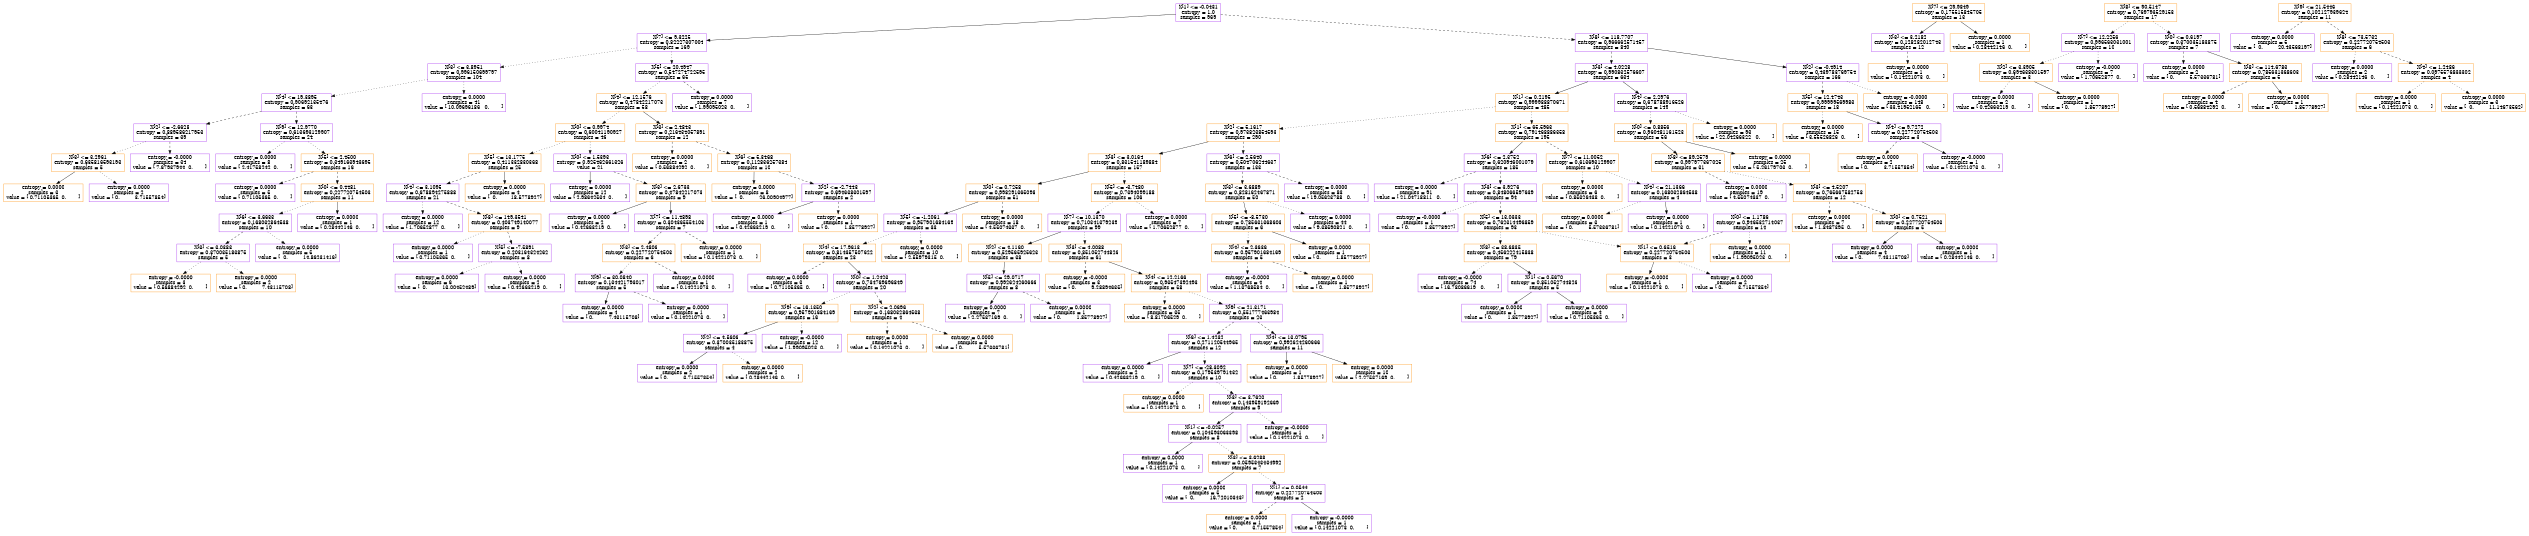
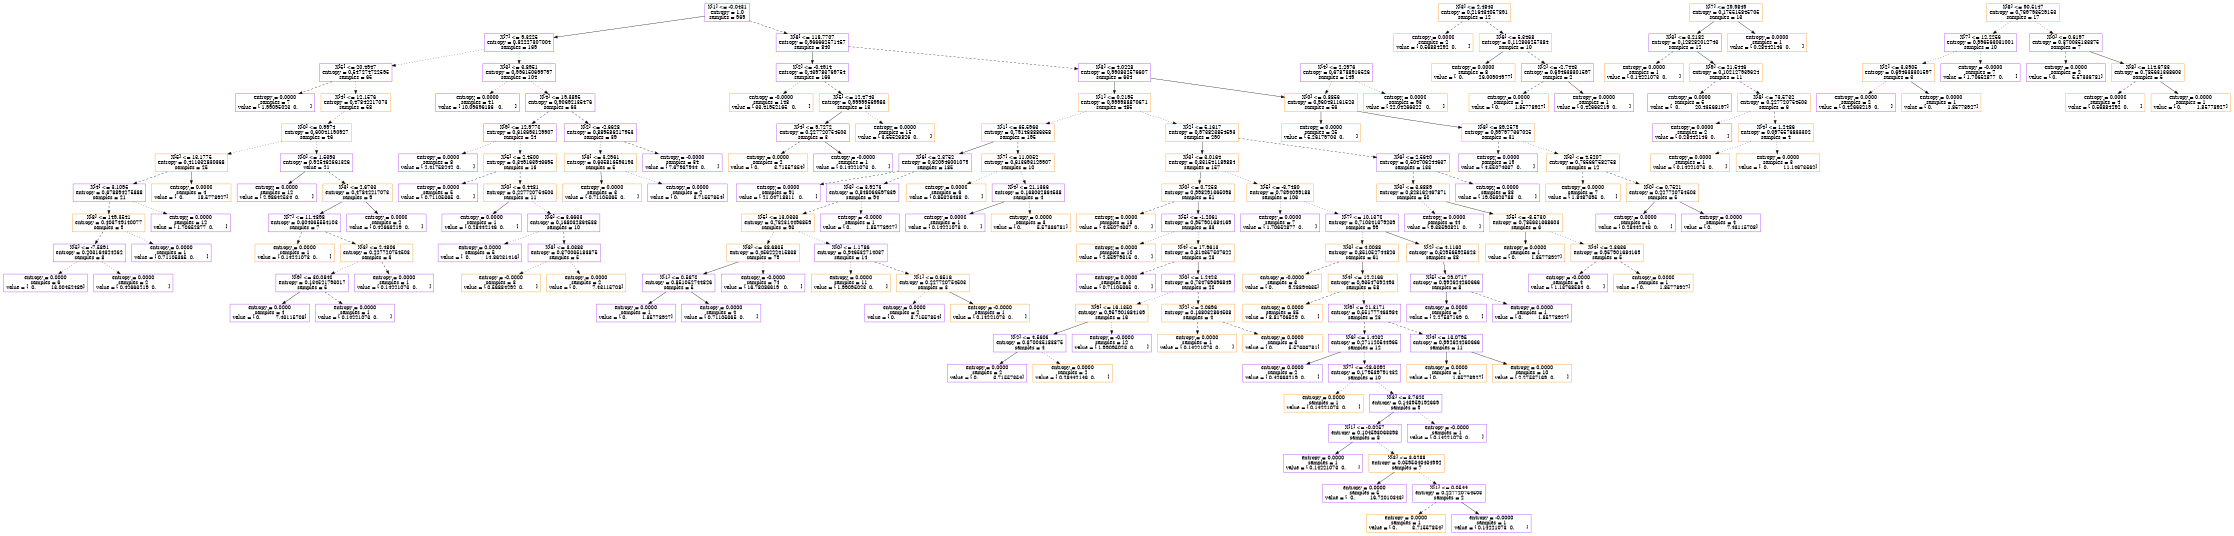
  digraph {
    node [color=purple shape=box]
    edge [style=dotted]
    n1 [label="X[1] <= -0.0431\nentropy = 1.0\nsamples = 969"]
    n2 [label="X[7] <= 9.3225\nentropy = 0.82227307004\nsamples = 169"]
    n3 [label="X[8] <= 118.7707\nentropy = 0.966662571457\nsamples = 840"]
    n4 [label="X[3] <= 3.8951\nentropy = 0.996150699797\nsamples = 104"]
    n5 [label="X[5] <= 20.4947\nentropy = 0.547274722595\nsamples = 65"]
    n6 [label="X[3] <= 4.0228\nentropy = 0.990832576607\nsamples = 634"]
    n7 [label="X[2] <= -0.4914\nentropy = 0.439783769754\nsamples = 166"]
    n8 [label="X[4] <= 19.3895\nentropy = 0.90692135476\nsamples = 63"]
    n9 [label="entropy = 0.0000\nsamples = 41\nvalue = [ 10.09696186   0.        ]"]
    n10 [color=darkorange label="X[4] <= 12.1576\nentropy = 0.47842217073\nsamples = 58"]
    n11 [label="entropy = 0.0000\nsamples = 7\nvalue = [ 1.99095023  0.        ]"]
    n12 [label="X[2] <= -2.6628\nentropy = 0.889586217953\nsamples = 39"]
    n13 [label="X[9] <= 12.9770\nentropy = 0.613693129907\nsamples = 24"]
    n14 [color=darkorange label="X[3] <= 3.2961\nentropy = 0.635816593193\nsamples = 5"]
    n15 [label="entropy = -0.0000\nsamples = 34\nvalue = [ 7.67937944  0.        ]"]
    n16 [label="entropy = 0.0000\nsamples = 8\nvalue = [ 2.41758242  0.        ]"]
    n17 [color=darkorange label="X[5] <= 2.4500\nentropy = 0.349163943695\nsamples = 16"]
    n18 [color=darkorange label="entropy = 0.0000\nsamples = 3\nvalue = [ 0.71105365  0.        ]"]
    n19 [label="entropy = 0.0000\nsamples = 2\nvalue = [ 0.          3.71557854]"]
    n20 [label="entropy = 0.0000\nsamples = 5\nvalue = [ 0.71105365  0.        ]"]
    n21 [color=darkorange label="X[0] <= 0.4481\nentropy = 0.227720754503\nsamples = 11"]
    n22 [label="entropy = 0.0000\nsamples = 1\nvalue = [ 0.28442146  0.        ]"]
    n23 [label="X[6] <= 3.6633\nentropy = 0.168032864538\nsamples = 10"]
    n24 [label="entropy = 0.0000\nsamples = 5\nvalue = [  0.          14.86231416]"]
    n25 [label="X[3] <= 3.0383\nentropy = 0.370035183875\nsamples = 5"]
    n26 [color=darkorange label="entropy = 0.0000\nsamples = 2\nvalue = [ 0.          7.43115708]"]
    n27 [color=darkorange label="entropy = -0.0000\nsamples = 3\nvalue = [ 0.56884292  0.        ]"]
    n28 [color=darkorange label="X[0] <= 0.9974\nentropy = 0.60041190927\nsamples = 46"]
    n29 [color=darkorange label="X[3] <= 2.4843\nentropy = 0.216434057891\nsamples = 12"]
    n30 [color=darkorange label="X[5] <= 13.1775\nentropy = 0.411332830368\nsamples = 25"]
    n31 [label="X[0] <= 1.5393\nentropy = 0.925462661326\nvalue = 21"]
    n32 [color=darkorange label="entropy = 0.0000\nsamples = 2\nvalue = [ 0.56884292  0.        ]"]
    n33 [color=darkorange label="X[6] <= 5.3468\nentropy = 0.112836257384\nsamples = 10"]
    n34 [label="X[4] <= 3.1095\nentropy = 0.678894275888\nsamples = 21"]
    n35 [color=darkorange label="entropy = 0.0000\nsamples = 4\nvalue = [  0.         18.5778927]"]
    n36 [label="entropy = 0.0000\nsamples = 12\nvalue = [ 2.98642534  0.        ]"]
    n37 [color=darkorange label="X[3] <= 2.6733\nentropy = 0.47842217073\nsamples = 9"]
    n38 [color=darkorange label="X[8] <= 149.3541\nentropy = 0.403749140077\nsamples = 9"]
    n39 [label="entropy = 0.0000\nsamples = 12\nvalue = [ 1.70652877  0.        ]"]
    n40 [label="X[5] <= -7.5891\nentropy = 0.203164324262\nsamples = 8"]
    n41 [label="entropy = 0.0000\nsamples = 1\nvalue = [ 0.71105365  0.        ]"]
    n42 [label="entropy = 0.0000\nsamples = 2\nvalue = [ 0.42663219  0.        ]"]
    n43 [label="entropy = 0.0000\nsamples = 6\nvalue = [  0.          13.00452489]"]
    n44 [label="X[7] <= 11.4898\nentropy = 0.304365554103\nsamples = 7"]
    n45 [label="entropy = 0.0000\nsamples = 2\nvalue = [ 0.42663219  0.        ]"]
    n46 [color=darkorange label="entropy = 0.0000\nsamples = 1\nvalue = [ 0.14221073  0.        ]"]
    n47 [color=darkorange label="X[3] <= 2.4806\nentropy = 0.227720754503\nsamples = 6"]
    n48 [label="entropy = 0.0000\nsamples = 1\nvalue = [ 0.14221073  0.        ]"]
-   n49 [label="X[9] <= 30.0840\nentropy = 0.134421793017\nsamples = 5"]
+   n49 [label="X[9] <= 30.0840\nentropy = 0.134521793017\nsamples = 5"]
    n50 [label="entropy = 0.0000\nsamples = 4\nvalue = [ 0.          7.43115708]"]
    n51 [label="entropy = 0.0000\nsamples = 1\nvalue = [ 0.14221073  0.        ]"]
    n52 [color=darkorange label="entropy = 0.0000\nsamples = 8\nvalue = [  0.          26.00904977]"]
    n53 [label="X[2] <= -2.7443\nentropy = 0.694638301597\nsamples = 2"]
    n54 [color=darkorange label="entropy = 0.0000\nsamples = 1\nvalue = [ 0.          1.85778927]"]
    n55 [label="entropy = 0.0000\nsamples = 1\nvalue = [ 0.42663219  0.        ]"]
    n56 [color=darkorange label="X[1] <= 0.2195\nentropy = 0.999988870671\nsamples = 485"]
    n57 [label="X[4] <= 2.2976\nentropy = 0.678788916526\nsamples = 149"]
    n58 [color=darkorange label="X[5] <= 12.4743\nentropy = 0.99999569983\nsamples = 18"]
    n59 [color=darkorange label="entropy = -0.0000\nsamples = 148\nvalue = [ 33.41952165   0.        ]"]
    n60 [color=darkorange label="X[2] <= 5.1617\nentropy = 0.973823854593\nsamples = 290"]
    n61 [color=darkorange label="X[1] <= 65.5963\nentropy = 0.791468886358\nsamples = 195"]
    n62 [color=darkorange label="X[0] <= 0.8856\nentropy = 0.960481161523\nsamples = 56"]
    n63 [color=darkorange label="entropy = 0.0000\nsamples = 93\nvalue = [ 22.04266322   0.        ]"]
    n64 [color=darkorange label="X[3] <= 3.0164\nentropy = 0.831541189884\nsamples = 157"]
    n65 [label="X[6] <= 2.5640\nentropy = 0.504706244637\nsamples = 133"]
    n66 [label="X[6] <= 2.3752\nentropy = 0.620946001079\nsamples = 185"]
    n67 [color=darkorange label="X[7] <= 11.0052\nentropy = 0.613693129907\nsamples = 10"]
    n68 [color=darkorange label="X[0] <= 0.7258\nentropy = 0.998291365098\nsamples = 51"]
    n69 [color=darkorange label="X[5] <= -3.7480\nentropy = 0.7394099188\nsamples = 106"]
    n70 [color=darkorange label="X[3] <= 3.6889\nentropy = 0.828162467871\nsamples = 50"]
    n71 [label="entropy = 0.0000\nsamples = 83\nvalue = [ 19.05623788   0.        ]"]
    n72 [color=darkorange label="entropy = 0.0000\nsamples = 18\nvalue = [ 4.55074337  0.        ]"]
    n73 [label="X[5] <= -1.2061\nentropy = 0.957901684169\nsamples = 33"]
    n74 [label="entropy = 0.0000\nsamples = 7\nvalue = [ 1.70652877  0.        ]"]
    n75 [label="X[7] <= 10.1370\nentropy = 0.710341379239\nsamples = 99"]
    n76 [color=darkorange label="entropy = 0.0000\nsamples = 10\nvalue = [ 2.55979315  0.        ]"]
    n77 [color=darkorange label="X[4] <= 17.9613\nentropy = 0.814357507622\nsamples = 23"]
    n78 [label="X[0] <= 1.2423\nentropy = 0.734769696849\nsamples = 20"]
    n79 [label="entropy = 0.0000\nsamples = 3\nvalue = [ 0.71105365  0.        ]"]
    n80 [color=darkorange label="X[9] <= 16.1350\nentropy = 0.957901684169\nsamples = 16"]
    n81 [color=darkorange label="X[2] <= 2.0696\nentropy = 0.168032864538\nsamples = 4"]
    n82 [label="X[2] <= 4.5606\nentropy = 0.370035183875\nsamples = 4"]
    n83 [label="entropy = -0.0000\nsamples = 12\nvalue = [ 1.99095023  0.        ]"]
    n84 [color=darkorange label="entropy = 0.0000\nsamples = 1\nvalue = [ 0.14221073  0.        ]"]
    n85 [color=darkorange label="entropy = 0.0000\nsamples = 3\nvalue = [ 0.          5.57336781]"]
    n86 [label="entropy = 0.0000\nsamples = 2\nvalue = [ 0.          3.71557854]"]
    n87 [color=darkorange label="entropy = 0.0000\nsamples = 2\nvalue = [ 0.28442146  0.        ]"]
    n88 [color=darkorange label="X[3] <= 4.0088\nentropy = 0.851052744826\nsamples = 61"]
    n89 [color=darkorange label="X[2] <= 4.1160\nentropy = 0.529565925623\nsamples = 38"]
    n90 [color=darkorange label="X[4] <= 12.2166\nentropy = 0.93547392493\nsamples = 58"]
    n91 [color=darkorange label="entropy = -0.0000\nsamples = 3\nvalue = [ 0.          9.28894635]"]
    n92 [label="X[5] <= 29.0717\nentropy = 0.992624260666\nsamples = 8"]
    n93 [color=darkorange label="entropy = 0.0000\nsamples = 35\nvalue = [ 8.81706529  0.        ]"]
    n94 [label="X[9] <= 21.3171\nentropy = 0.551777463984\nsamples = 23"]
    n95 [label="X[6] <= 1.4232\nentropy = 0.271120544965\nsamples = 12"]
    n96 [label="X[4] <= 13.0795\nentropy = 0.992624260666\nsamples = 11"]
    n97 [label="entropy = 0.0000\nsamples = 2\nvalue = [ 0.42663219  0.        ]"]
    n98 [label="X[7] <= -28.3092\nentropy = 0.179539791432\nsamples = 10"]
    n99 [color=darkorange label="entropy = 0.0000\nsamples = 1\nvalue = [ 0.          1.85778927]"]
    n100 [color=darkorange label="entropy = 0.0000\nsamples = 10\nvalue = [ 2.27537169  0.        ]"]
    n101 [color=darkorange label="entropy = 0.0000\nsamples = 1\nvalue = [ 0.14221073  0.        ]"]
    n102 [label="X[3] <= 3.7620\nentropy = 0.143959192669\nsamples = 9"]
    n103 [label="X[1] <= -0.0257\nentropy = 0.104593063398\nsamples = 8"]
    n104 [label="entropy = -0.0000\nsamples = 1\nvalue = [ 0.14221073  0.        ]"]
    n105 [label="entropy = 0.0000\nsamples = 1\nvalue = [ 0.14221073  0.        ]"]
    n106 [color=darkorange label="X[3] <= 3.6288\nentropy = 0.0595343434992\nsamples = 7"]
    n107 [label="entropy = 0.0000\nsamples = 5\nvalue = [  0.          16.72010343]"]
    n108 [label="X[1] <= 0.0544\nentropy = 0.227720754503\nsamples = 2"]
    n109 [color=darkorange label="entropy = 0.0000\nsamples = 1\nvalue = [ 0.          3.71557854]"]
    n110 [label="entropy = -0.0000\nsamples = 1\nvalue = [ 0.14221073  0.        ]"]
    n111 [label="entropy = 0.0000\nsamples = 7\nvalue = [ 2.27537169  0.        ]"]
    n112 [label="entropy = 0.0000\nsamples = 1\nvalue = [ 0.          1.85778927]"]
    n113 [color=darkorange label="X[7] <= 29.9849\nentropy = 0.175515845705\nsamples = 13"]
    n114 [label="X[3] <= 3.2182\nentropy = 0.128282012743\nsamples = 12"]
    n115 [color=darkorange label="entropy = 0.0000\nsamples = 1\nvalue = [ 0.28442146  0.        ]"]
    n116 [color=darkorange label="X[8] <= 90.5147\nentropy = 0.769793529153\nsamples = 17"]
    n117 [label="X[7] <= 12.2256\nentropy = 0.996563031001\nsamples = 10"]
    n118 [label="X[0] <= 0.6197\nentropy = 0.370035183875\nsamples = 7"]
    n119 [color=darkorange label="entropy = 0.0000\nsamples = 1\nvalue = [ 0.14221073  0.        ]"]
    n120 [color=darkorange label="X[9] <= 21.5446\nentropy = 0.102127939624\nsamples = 11"]
    n121 [label="entropy = 0.0000\nsamples = 5\nvalue = [  0.          20.43568197]"]
    n122 [color=darkorange label="X[8] <= 73.5732\nentropy = 0.227720754503\nsamples = 6"]
    n123 [label="entropy = 0.0000\nsamples = 2\nvalue = [ 0.28442146  0.        ]"]
    n124 [color=darkorange label="X[4] <= 1.2486\nentropy = 0.0975576833302\nsamples = 4"]
    n125 [color=darkorange label="entropy = 0.0000\nsamples = 1\nvalue = [ 0.14221073  0.        ]"]
    n126 [color=darkorange label="entropy = 0.0000\nsamples = 3\nvalue = [  0.          11.14673562]"]
    n127 [color=darkorange label="X[2] <= 3.3905\nentropy = 0.694638301597\nsamples = 3"]
    n128 [label="entropy = -0.0000\nsamples = 7\nvalue = [ 1.70652877  0.        ]"]
    n129 [label="entropy = 0.0000\nsamples = 2\nvalue = [ 0.          5.57336781]"]
    n130 [color=darkorange label="X[8] <= 114.6783\nentropy = 0.785631368603\nsamples = 5"]
    n131 [label="entropy = 0.0000\nsamples = 2\nvalue = [ 0.42663219  0.        ]"]
    n132 [color=darkorange label="entropy = 0.0000\nsamples = 1\nvalue = [ 0.          1.85778927]"]
    n133 [color=darkorange label="entropy = 0.0000\nsamples = 4\nvalue = [ 0.56884292  0.        ]"]
    n134 [color=darkorange label="entropy = 0.0000\nsamples = 1\nvalue = [ 0.          1.85778927]"]
    n135 [label="entropy = 0.0000\nsamples = 44\nvalue = [ 9.38590821  0.        ]"]
    n136 [color=darkorange label="X[5] <= -8.5730\nentropy = 0.785631368603\nsamples = 6"]
    n137 [color=darkorange label="entropy = 0.0000\nsamples = 1\nvalue = [ 0.          1.85778927]"]
    n138 [color=darkorange label="X[4] <= 2.3636\nentropy = 0.957901684169\nsamples = 5"]
    n139 [color=darkorange label="entropy = 0.0000\nsamples = 1\nvalue = [ 0.          1.85778927]"]
    n140 [label="entropy = -0.0000\nsamples = 4\nvalue = [ 1.13768584  0.        ]"]
    n141 [label="entropy = 0.0000\nsamples = 91\nvalue = [ 21.04718811   0.        ]"]
    n142 [label="X[3] <= 3.9276\nentropy = 0.848066597639\nsamples = 94"]
    n143 [color=darkorange label="entropy = 0.0000\nsamples = 6\nvalue = [ 0.85326438  0.        ]"]
    n144 [label="X[4] <= 21.1366\nentropy = 0.168032864538\nsamples = 4"]
    n145 [color=darkorange label="X[5] <= 13.0333\nentropy = 0.762314496859\nsamples = 93"]
    n146 [label="entropy = -0.0000\nsamples = 1\nvalue = [ 0.          1.85778927]"]
    n147 [color=darkorange label="X[8] <= 38.6835\nentropy = 0.456222415838\nsamples = 79"]
    n148 [label="X[0] <= 1.1786\nentropy = 0.946532714037\nsamples = 14"]
    n149 [label="X[1] <= 0.5670\nentropy = 0.851052744826\nsamples = 5"]
    n150 [label="entropy = -0.0000\nsamples = 74\nvalue = [ 16.78086619   0.        ]"]
    n151 [color=darkorange label="entropy = 0.0000\nsamples = 11\nvalue = [ 1.99095023  0.        ]"]
    n152 [color=darkorange label="X[1] <= 0.6516\nentropy = 0.227720754503\nsamples = 3"]
    n153 [label="entropy = 0.0000\nsamples = 1\nvalue = [ 0.          1.85778927]"]
    n154 [label="entropy = 0.0000\nsamples = 4\nvalue = [ 0.71105365  0.        ]"]
    n155 [label="entropy = 0.0000\nsamples = 2\nvalue = [ 0.          3.71557854]"]
    n156 [color=darkorange label="entropy = -0.0000\nsamples = 1\nvalue = [ 0.14221073  0.        ]"]
    n157 [label="entropy = 0.0000\nsamples = 1\nvalue = [ 0.14221073  0.        ]"]
    n158 [color=darkorange label="entropy = 0.0000\nsamples = 3\nvalue = [ 0.          5.57336781]"]
    n159 [color=darkorange label="X[8] <= 89.2579\nentropy = 0.997977367025\nsamples = 31"]
    n160 [color=darkorange label="entropy = 0.0000\nsamples = 25\nvalue = [ 5.26179703  0.        ]"]
    n161 [label="entropy = 0.0000\nsamples = 19\nvalue = [ 4.55074337  0.        ]"]
    n162 [color=darkorange label="X[3] <= 4.5207\nentropy = 0.765667582758\nsamples = 12"]
    n163 [color=darkorange label="entropy = 0.0000\nsamples = 7\nvalue = [ 1.8487395  0.       ]"]
    n164 [color=darkorange label="X[0] <= 0.7521\nentropy = 0.227720754503\nsamples = 5"]
    n165 [label="entropy = 0.0000\nsamples = 1\nvalue = [ 0.28442146  0.        ]"]
    n166 [label="entropy = 0.0000\nsamples = 4\nvalue = [ 0.          7.43115708]"]
    n167 [color=darkorange label="entropy = 0.0000\nsamples = 15\nvalue = [ 3.55526826  0.        ]"]
    n168 [label="X[4] <= 9.7272\nentropy = 0.227720754503\nsamples = 3"]
    n169 [color=darkorange label="entropy = 0.0000\nsamples = 2\nvalue = [ 0.          3.71557854]"]
    n170 [label="entropy = -0.0000\nsamples = 1\nvalue = [ 0.14221073  0.        ]"]
    n1 -> n2 [style=solid]
    n1 -> n3 [style=dashed]
    n2 -> n4
    n2 -> n5
    n3 -> n6 [style=dashed]
    n3 -> n7 [style=solid]
    n4 -> n8
    n4 -> n9
    n5 -> n10
    n5 -> n11 [style=dashed]
    n6 -> n56 [style=solid]
-   n6 -> n57 [style=solid]
+   n6 -> n62 [style=solid]
    n7 -> n58 [style=dashed]
    n7 -> n59
    n8 -> n12 [style=dashed]
    n8 -> n13 [style=dashed]
    n10 -> n28
-   n10 -> n29 [style=solid]
    n12 -> n14
    n12 -> n15 [style=dashed]
    n13 -> n16
    n13 -> n17
    n14 -> n18 [style=solid]
    n14 -> n19
    n17 -> n20 [style=dashed]
    n17 -> n21 [style=dashed]
    n21 -> n22 [style=solid]
    n21 -> n23
    n23 -> n24
    n23 -> n25 [style=dashed]
    n25 -> n26
    n25 -> n27
    n28 -> n30
    n28 -> n31
    n29 -> n32 [style=dashed]
    n29 -> n33 [style=dashed]
    n30 -> n34 [style=dashed]
    n30 -> n35 [style=solid]
    n31 -> n36 [style=solid]
    n31 -> n37 [style=dashed]
    n33 -> n52 [style=solid]
    n33 -> n53 [style=dashed]
    n34 -> n38 [style=dashed]
    n34 -> n39
    n37 -> n44 [style=solid]
    n37 -> n45 [style=solid]
    n38 -> n40 [style=dashed]
    n38 -> n41
    n40 -> n42
    n40 -> n43
    n44 -> n46 [style=dashed]
    n44 -> n47 [style=dashed]
    n47 -> n48 [style=dashed]
    n47 -> n49
    n49 -> n50 [style=solid]
    n49 -> n51 [style=dashed]
    n53 -> n54 [style=dashed]
    n53 -> n55 [style=solid]
    n56 -> n60
    n56 -> n61
    n57 -> n62
    n57 -> n63
    n58 -> n167
    n58 -> n168 [style=solid]
    n60 -> n64 [style=solid]
    n60 -> n65 [style=dashed]
    n61 -> n66 [style=solid]
    n61 -> n67 [style=dashed]
    n62 -> n159 [style=solid]
    n62 -> n160 [style=solid]
    n64 -> n68 [style=solid]
    n64 -> n69
    n65 -> n70 [style=dashed]
    n65 -> n71 [style=dashed]
    n66 -> n141 [style=dashed]
    n66 -> n142 [style=dashed]
    n67 -> n143
    n67 -> n144
    n68 -> n72 [style=dashed]
    n68 -> n73 [style=solid]
    n69 -> n74
    n69 -> n75
    n70 -> n135
    n70 -> n136 [style=solid]
    n73 -> n76
    n73 -> n77
    n75 -> n88
    n75 -> n89 [style=solid]
    n77 -> n78 [style=solid]
    n77 -> n79 [style=dashed]
    n78 -> n80
    n78 -> n81 [style=dashed]
    n80 -> n82 [style=solid]
    n80 -> n83
    n81 -> n84 [style=dashed]
    n81 -> n85 [style=dashed]
    n82 -> n86 [style=solid]
    n82 -> n87
    n88 -> n90 [style=solid]
    n88 -> n91 [style=dashed]
    n89 -> n92 [style=solid]
    n90 -> n93 [style=dashed]
    n90 -> n94
    n92 -> n111 [style=solid]
    n92 -> n112 [style=dashed]
    n94 -> n95 [style=dashed]
    n94 -> n96 [style=dashed]
    n95 -> n97 [style=solid]
    n95 -> n98
    n96 -> n99 [style=solid]
    n96 -> n100 [style=solid]
    n98 -> n101
    n98 -> n102
    n102 -> n103 [style=solid]
    n102 -> n104
    n103 -> n105 [style=solid]
    n103 -> n106
    n106 -> n107 [style=solid]
    n106 -> n108
    n108 -> n109 [style=dashed]
    n108 -> n110 [style=solid]
    n113 -> n114 [style=solid]
    n113 -> n115 [style=solid]
    n114 -> n119 [style=dashed]
+   n114 -> n120 [style=solid]
    n116 -> n117
    n116 -> n118
    n117 -> n127
    n117 -> n128
    n118 -> n129 [style=dashed]
    n118 -> n130 [style=solid]
    n120 -> n121 [style=dashed]
    n120 -> n122 [style=dashed]
    n122 -> n123
    n122 -> n124 [style=dashed]
    n124 -> n125
    n124 -> n126
    n127 -> n131
    n127 -> n132 [style=solid]
    n130 -> n133 [style=dashed]
    n130 -> n134 [style=solid]
    n136 -> n137 [style=solid]
    n136 -> n138
    n138 -> n139 [style=dashed]
    n138 -> n140 [style=dashed]
    n142 -> n145 [style=dashed]
    n142 -> n146
    n144 -> n157 [style=solid]
    n144 -> n158
    n145 -> n147
-   n145 -> n152
+   n145 -> n148
    n147 -> n149 [style=solid]
    n147 -> n150
    n148 -> n151
    n148 -> n152 [style=dashed]
    n149 -> n153 [style=solid]
    n149 -> n154 [style=solid]
    n152 -> n155
    n152 -> n156 [style=solid]
    n159 -> n161 [style=dashed]
    n159 -> n162
    n162 -> n163 [style=dashed]
    n162 -> n164 [style=dashed]
    n164 -> n165 [style=solid]
    n164 -> n166 [style=solid]
    n168 -> n169 [style=dashed]
    n168 -> n170 [style=solid]
  }
